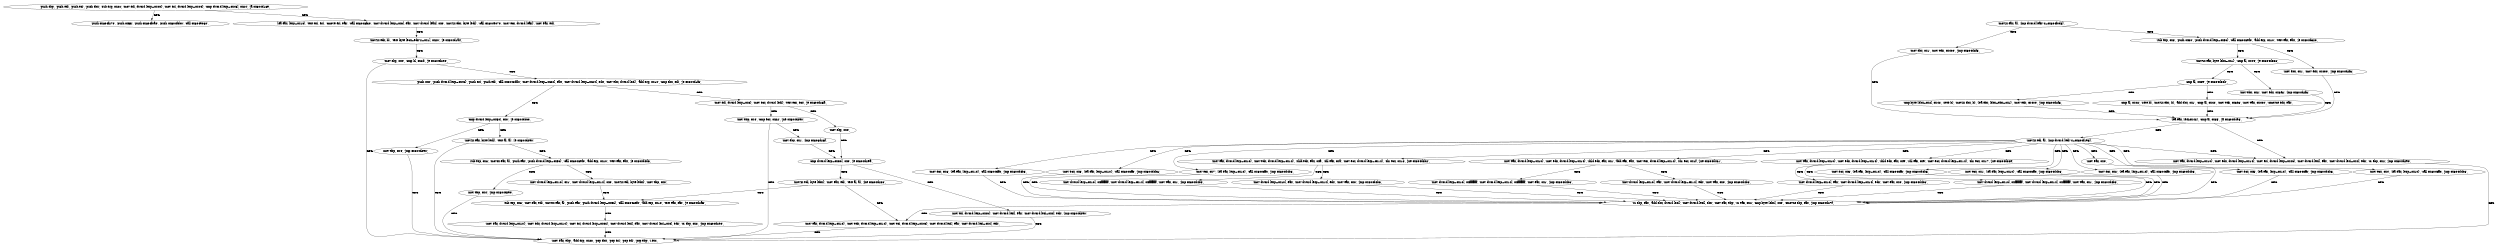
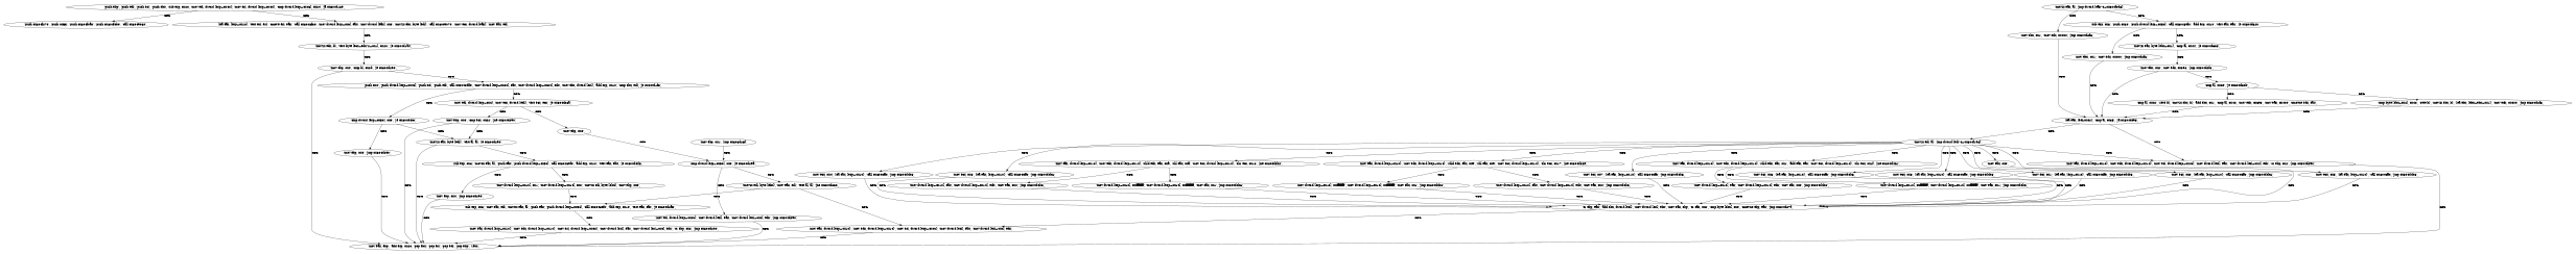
  digraph {
    n1 [label="'push ebp', 'push edi', 'push esi', 'push ebx', 'sub esp, 0x2c', 'mov edi, dword [esp+0x40]', 'mov esi, dword [esp+0x44]', 'cmp dword [esp+0x48], 0x24', 'ja 0x804d18e', "]
    n2 [label="'push 0x804f270', 'push 0x55', 'push 0x804f0a0', 'push 0x804f0b0', 'call 0x8049060', "]
    n3 [label="'lea eax, [esp+0x1c]', 'test esi, esi', 'cmove esi, eax', 'call 0x8048f30', 'mov dword [esp+0xc], eax', 'mov dword [eax], 0x0', 'movzx ebx, byte [edi]', 'call 0x8049070', 'mov ecx, dword [eax]', 'mov eax, edi', "]
    n4 [label="'movzx edx, bl', 'test byte [ecx+edx*2+0x1], 0x20', 'je 0x804d1a4', "]
    n5 [label="'mov ebp, 0x4', 'cmp bl, 0x2d', 'je 0x804d290', "]
    n6 [label="'mov eax, ebp', 'add esp, 0x2c', 'pop ebx', 'pop esi', 'pop edi', 'pop ebp', 'retn', "]
    n7 [label="'push 0x0', 'push dword [esp+0x4c]', 'push esi', 'push edi', 'call 0x8048da0', 'mov dword [esp+0x20], eax', 'mov dword [esp+0x24], edx', 'mov ebx, dword [esi]', 'add esp, 0x10', 'cmp ebx, edi', 'je 0x804d1f3', "]
    n8 [label="'cmp dword [esp+0x50], 0x0', 'je 0x804d4cc', "]
    n9 [label="'mov edi, dword [esp+0xc]', 'mov ecx, dword [edi]', 'test ecx, ecx', 'je 0x804d26a', "]
    n10 [label="'mov ebp, 0x4', 'jmp 0x804d290', "]
    n11 [label="'movzx eax, byte [edi]', 'test al, al', 'je 0x804d290', "]
    n12 [label="'mov ebp, 0x0', "]
    n13 [label="'mov ebp, 0x4', 'cmp ecx, 0x22', 'jne 0x804d290', "]
    n14 [label="'sub esp, 0x8', 'movsx eax, al', 'push eax', 'push dword [esp+0x5c]', 'call 0x8048ef0', 'add esp, 0x10', 'test eax, eax', 'je 0x804d4d6', "]
    n15 [label="'cmp dword [esp+0x50], 0x0', 'je 0x804d29a', "]
    n16 [label="'mov ebp, 0x1', 'jmp 0x806d26f',"]
    n17 [label="'mov ebp, 0x4', 'jmp 0x804d290', "]
    n18 [label="'mov dword [esp+0x10], 0x1', 'mov dword [esp+0x14], 0x0', 'movzx edi, byte [ebx]', 'mov ebp, 0x0', "]
    n19 [label="'mov esi, dword [esp+0x4c]', 'mov dword [esi], eax', 'mov dword [esi+0x4], edx', 'jmp 0x804d290', "]
    n20 [label="'movzx edi, byte [ebx]', 'mov eax, edi', 'test al, al', 'jne 0x804d23c', "]
    n21 [label="'sub esp, 0x8', 'mov eax, edi', 'movsx eax, al', 'push eax', 'push dword [esp+0x5c]', 'call 0x8048ef0', 'add esp, 0x10', 'test eax, eax', 'je 0x804d2a5', "]
    n22 [label="'mov eax, dword [esp+0x10]', 'mov edx, dword [esp+0x14]', 'mov esi, dword [esp+0x4c]', 'mov dword [esi], eax', 'mov dword [esi+0x4], edx', "]
    n23 [label="'mov eax, dword [esp+0x10]', 'mov edx, dword [esp+0x14]', 'mov esi, dword [esp+0x4c]', 'mov dword [esi], eax', 'mov dword [esi+0x4], edx', 'or ebp, 0x2', 'jmp 0x804d290', "]
    n24 [label="'mov ebx, 0x1', 'mov edx, 0x400', 'jmp 0x804d2f6', "]
    n25 [label="'lea eax, [edi-0x42]', 'cmp al, 0x35', 'ja 0x804d498', "]
    n26 [label="'movzx eax, al', 'jmp dword [eax*4+0x804f0d8]', "]
    n27 [label="'sub esp, 0x8', 'push 0x30', 'push dword [esp+0x5c]', 'call 0x8048ef0', 'add esp, 0x10', 'test eax, eax', 'je 0x804d32c', "]
    n28 [label="'mov eax, dword [esp+0x10]', 'mov edx, dword [esp+0x14]', 'mov esi, dword [esp+0x4c]', 'mov dword [esi], eax', 'mov dword [esi+0x4], edx', 'or ebp, 0x2', 'jmp 0x804d290', "]
    n29 [label="'movzx edi, al', 'jmp dword [edi*4+0x804f198]', "]
    n30 [label="'mov ebx, 0x1', 'mov edx, 0x400', 'jmp 0x804d2f6', "]
    n31 [label="'movzx eax, byte [ebx+0x1]', 'cmp al, 0x44', 'je 0x804d338', "]
    n32 [label="'mov eax, dword [esp+0x10]', 'mov edx, dword [esp+0x14]', 'shld edx, eax, 0x9', 'shl eax, 0x9', 'mov ecx, dword [esp+0x14]', 'shr ecx, 0x17', 'jne 0x804d36e', "]
    n33 [label="'mov eax, dword [esp+0x10]', 'mov edx, dword [esp+0x14]', 'shld edx, eax, 0xa', 'shl eax, 0xa', 'mov ecx, dword [esp+0x14]', 'shr ecx, 0x16', 'jne 0x804d3b2', "]
    n34 [label="'mov ecx, 0x6', 'lea eax, [esp+0x10]', 'call 0x804cffc', 'jmp 0x804d4b6', "]
    n35 [label="'mov ecx, 0x3', 'lea eax, [esp+0x10]', 'call 0x804cffc', 'jmp 0x804d4b6', "]
    n36 [label="'mov ecx, 0x1', 'lea eax, [esp+0x10]', 'call 0x804cffc', 'jmp 0x804d4b6', "]
    n37 [label="'mov ecx, 0x2', 'lea eax, [esp+0x10]', 'call 0x804cffc', 'jmp 0x804d4b6', "]
    n38 [label="'mov ecx, 0x5', 'lea eax, [esp+0x10]', 'call 0x804cffc', 'jmp 0x804d4b6', "]
    n39 [label="'mov ecx, 0x4', 'lea eax, [esp+0x10]', 'call 0x804cffc', 'jmp 0x804d4b6', "]
    n40 [label="'mov eax, dword [esp+0x10]', 'mov edx, dword [esp+0x14]', 'shld edx, eax, 0x1', 'add eax, eax', 'mov ecx, dword [esp+0x14]', 'shr ecx, 0x1f', 'jne 0x804d461', "]
    n41 [label="'mov ecx, 0x8', 'lea eax, [esp+0x10]', 'call 0x804cffc', 'jmp 0x804d4b6', "]
    n42 [label="'mov ecx, 0x7', 'lea eax, [esp+0x10]', 'call 0x804cffc', 'jmp 0x804d4b6', "]
    n43 [label="'mov eax, 0x0', "]
    n44 [label="'mov ebx, 0x2', 'mov edx, 0x3e8', 'jmp 0x804d2f6', "]
    n45 [label="'cmp al, 0x69', 'je 0x804d30b', "]
    n46 [label="'mov dword [esp+0x10], 0xffffffff', 'mov dword [esp+0x14], 0xffffffff', 'mov eax, 0x1', 'jmp 0x804d4b6', "]
    n47 [label="'mov dword [esp+0x10], eax', 'mov dword [esp+0x14], edx', 'mov eax, 0x0', 'jmp 0x804d4b6', "]
    n48 [label="'mov dword [esp+0x10], 0xffffffff', 'mov dword [esp+0x14], 0xffffffff', 'mov eax, 0x1', 'jmp 0x804d4b6', "]
    n49 [label="'mov dword [esp+0x10], eax', 'mov dword [esp+0x14], edx', 'mov eax, 0x0', 'jmp 0x804d4b6', "]
    n50 [label="'or ebp, eax', 'add ebx, dword [esi]', 'mov dword [esi], ebx', 'mov eax, ebp', 'or eax, 0x2', 'cmp byte [ebx], 0x0', 'cmovne ebp, eax', 'jmp 0x804d27f', "]
    n51 [label="'mov dword [esp+0x10], 0xffffffff', 'mov dword [esp+0x14], 0xffffffff', 'mov eax, 0x1', 'jmp 0x804d4b6', "]
    n52 [label="'mov dword [esp+0x10], eax', 'mov dword [esp+0x14], edx', 'mov eax, 0x0', 'jmp 0x804d4b6', "]
    n53 [label="'cmp byte [ebx+0x2], 0x42', 'sete bl', 'movzx ebx, bl', 'lea ebx, [ebx+ebx+0x1]', 'mov edx, 0x400', 'jmp 0x804d2f6', "]
    n54 [label="'cmp al, 0x42', 'sete bl', 'movzx ebx, bl', 'add ebx, 0x1', 'cmp al, 0x42', 'mov edx, 0x3e8', 'mov eax, 0x400', 'cmovne edx, eax', "]
    n1 -> n2 [label=CFG]
    n1 -> n3 [label=CFG]
    n3 -> n4 [label=CFG]
    n4 -> n5 [label=CFG]
    n5 -> n6 [label=CFG]
    n5 -> n7 [label=CFG]
    n7 -> n8 [label=CFG]
    n7 -> n9 [label=CFG]
    n8 -> n10 [label=CFG]
    n8 -> n11 [label=CFG]
    n9 -> n12 [label=CFG]
    n9 -> n13 [label=CFG]
    n10 -> n6 [label=CFG]
    n11 -> n6 [label=CFG]
    n11 -> n14 [label=CFG]
    n12 -> n15 [label=CFG]
    n13 -> n6 [label=CFG]
-   n13 -> n16 [label=CFG]
+   n13 -> n11 [label=CFG]
    n14 -> n17 [label=CFG]
    n14 -> n18 [label=CFG]
    n15 -> n19 [label=CFG]
    n15 -> n20 [label=CFG]
    n16 -> n15 [label=CFG]
    n17 -> n6 [label=CFG]
    n18 -> n21 [label=CFG]
    n19 -> n6 [label=CFG]
    n20 -> n21 [label=CFG]
    n20 -> n22 [label=CFG]
    n21 -> n23 [label=CFG]
    n22 -> n6 [label=CFG]
    n23 -> n6 [label=CFG]
    n24 -> n25 [label=CFG]
    n25 -> n28 [label=CFG]
    n25 -> n29 [label=CFG]
    n26 -> n24 [label=CFG]
    n26 -> n27 [label=CFG]
    n27 -> n30 [label=CFG]
    n27 -> n31 [label=CFG]
    n28 -> n6 [label=CFG]
    n29 -> n28 [label=CFG]
    n29 -> n32 [label=CFG]
    n29 -> n33 [label=CFG]
    n29 -> n34 [label=CFG]
    n29 -> n35 [label=CFG]
    n29 -> n36 [label=CFG]
    n29 -> n37 [label=CFG]
    n29 -> n38 [label=CFG]
    n29 -> n39 [label=CFG]
    n29 -> n40 [label=CFG]
    n29 -> n41 [label=CFG]
    n29 -> n42 [label=CFG]
    n29 -> n43 [label=CFG]
    n30 -> n25 [label=CFG]
    n31 -> n44 [label=CFG]
-   n31 -> n45 [label=CFG]
+   n44 -> n45 [label=CFG]
    n32 -> n46 [label=CFG]
    n32 -> n47 [label=CFG]
    n33 -> n48 [label=CFG]
    n33 -> n49 [label=CFG]
    n34 -> n50 [label=CFG]
    n35 -> n50 [label=CFG]
    n36 -> n50 [label=CFG]
    n37 -> n50 [label=CFG]
    n38 -> n50 [label=CFG]
    n39 -> n50 [label=CFG]
    n40 -> n51 [label=CFG]
    n40 -> n52 [label=CFG]
    n41 -> n50 [label=CFG]
    n42 -> n50 [label=CFG]
    n43 -> n50 [label=CFG]
    n44 -> n25 [label=CFG]
    n45 -> n53 [label=CFG]
    n45 -> n54 [label=CFG]
    n46 -> n50 [label=CFG]
    n47 -> n50 [label=CFG]
    n48 -> n50 [label=CFG]
    n49 -> n50 [label=CFG]
    n50 -> n22 [label=CFG]
    n51 -> n50 [label=CFG]
    n52 -> n50 [label=CFG]
    n53 -> n25 [label=CFG]
    n54 -> n25 [label=CFG]
  }
